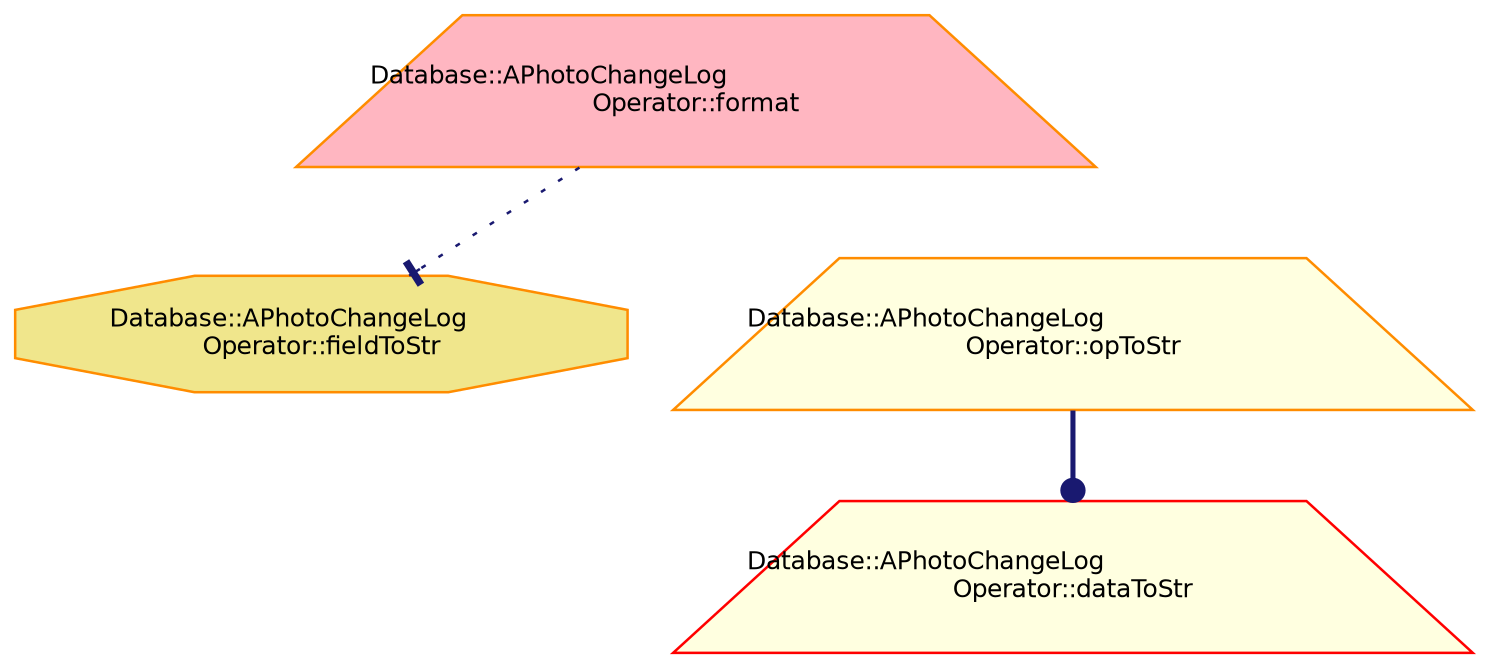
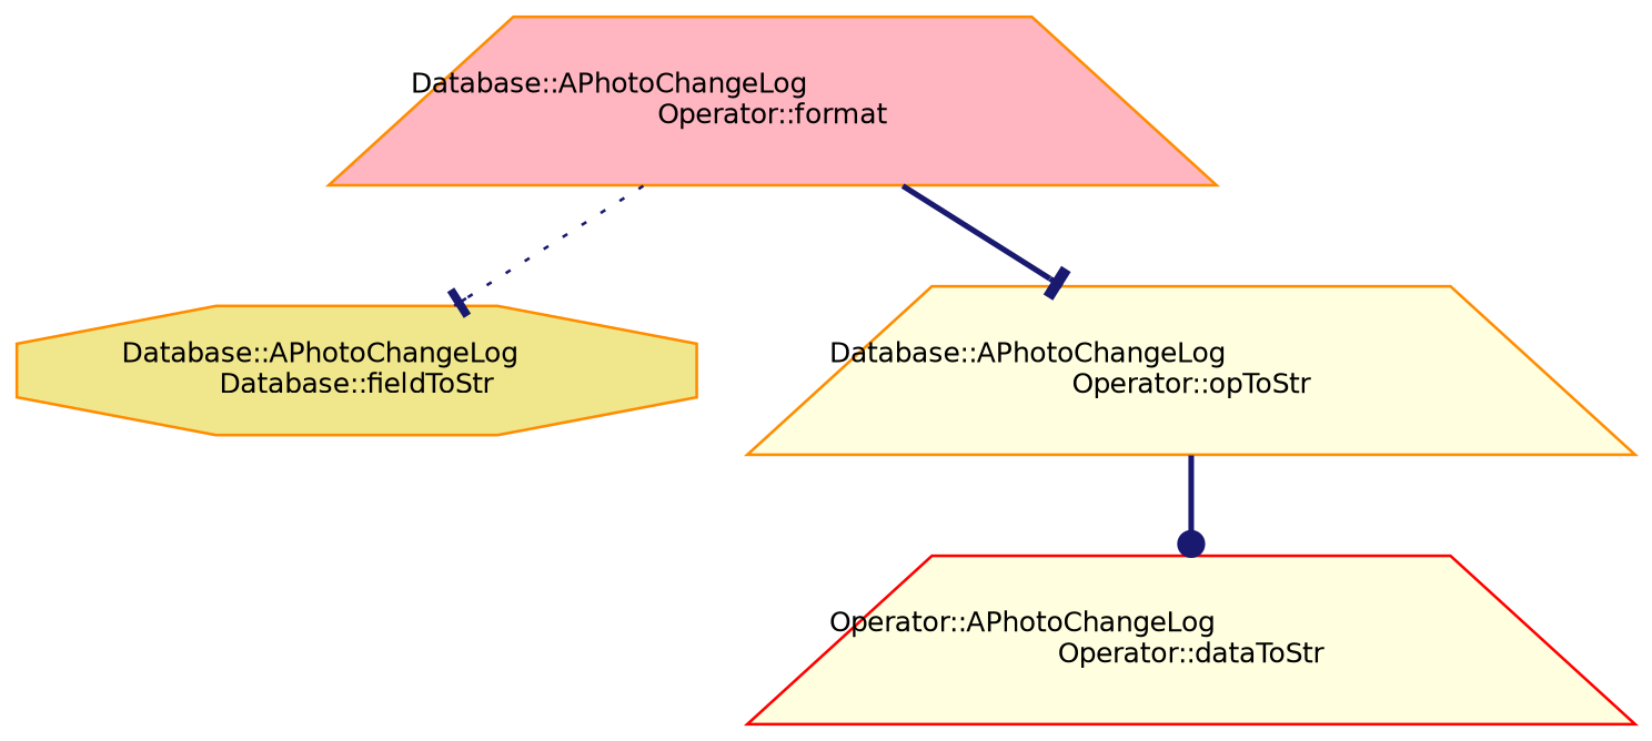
  digraph {
    rankdir=TB
    node [color=darkorange fillcolor=lightyellow fontname=Helvetica fontsize=10 shape=trapezium style=filled]
    edge [arrowhead=tee color=midnightblue fontname=Helvetica fontsize=10 labelfontname=Helvetica labelfontsize=10 style=bold]
    n1 [fillcolor=lightpink fontcolor=black height=0.2 label="Database::APhotoChangeLog\lOperator::format" width=0.4]
-   n2 [fillcolor=khaki height=0.2 label="Database::APhotoChangeLog\lOperator::fieldToStr" shape=octagon width=0.4]
+   n2 [fillcolor=khaki height=0.2 label="Database::APhotoChangeLog\lDatabase::fieldToStr" shape=octagon width=0.4]
    n3 [height=0.2 label="Database::APhotoChangeLog\lOperator::opToStr" width=0.4]
-   n4 [color=red height=0.2 label="Database::APhotoChangeLog\lOperator::dataToStr" width=0.4]
+   n4 [color=red height=0.2 label="Operator::APhotoChangeLog\lOperator::dataToStr" width=0.4]
    n1 -> n2 [style=dotted]
+   n1 -> n3
    n3 -> n4 [arrowhead=dot]
  }
